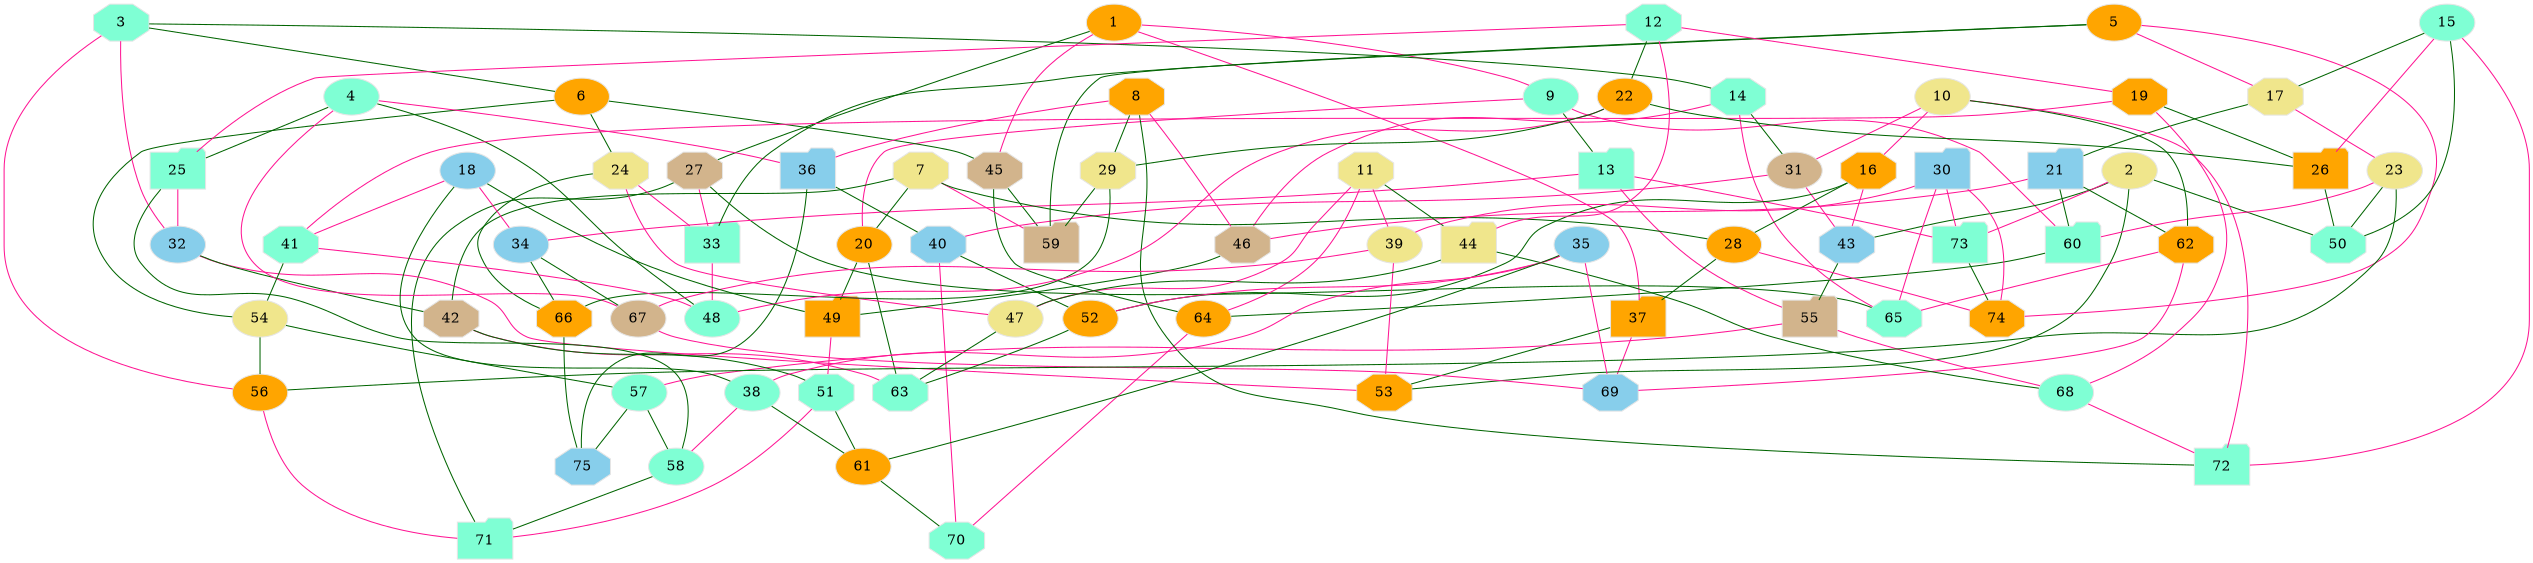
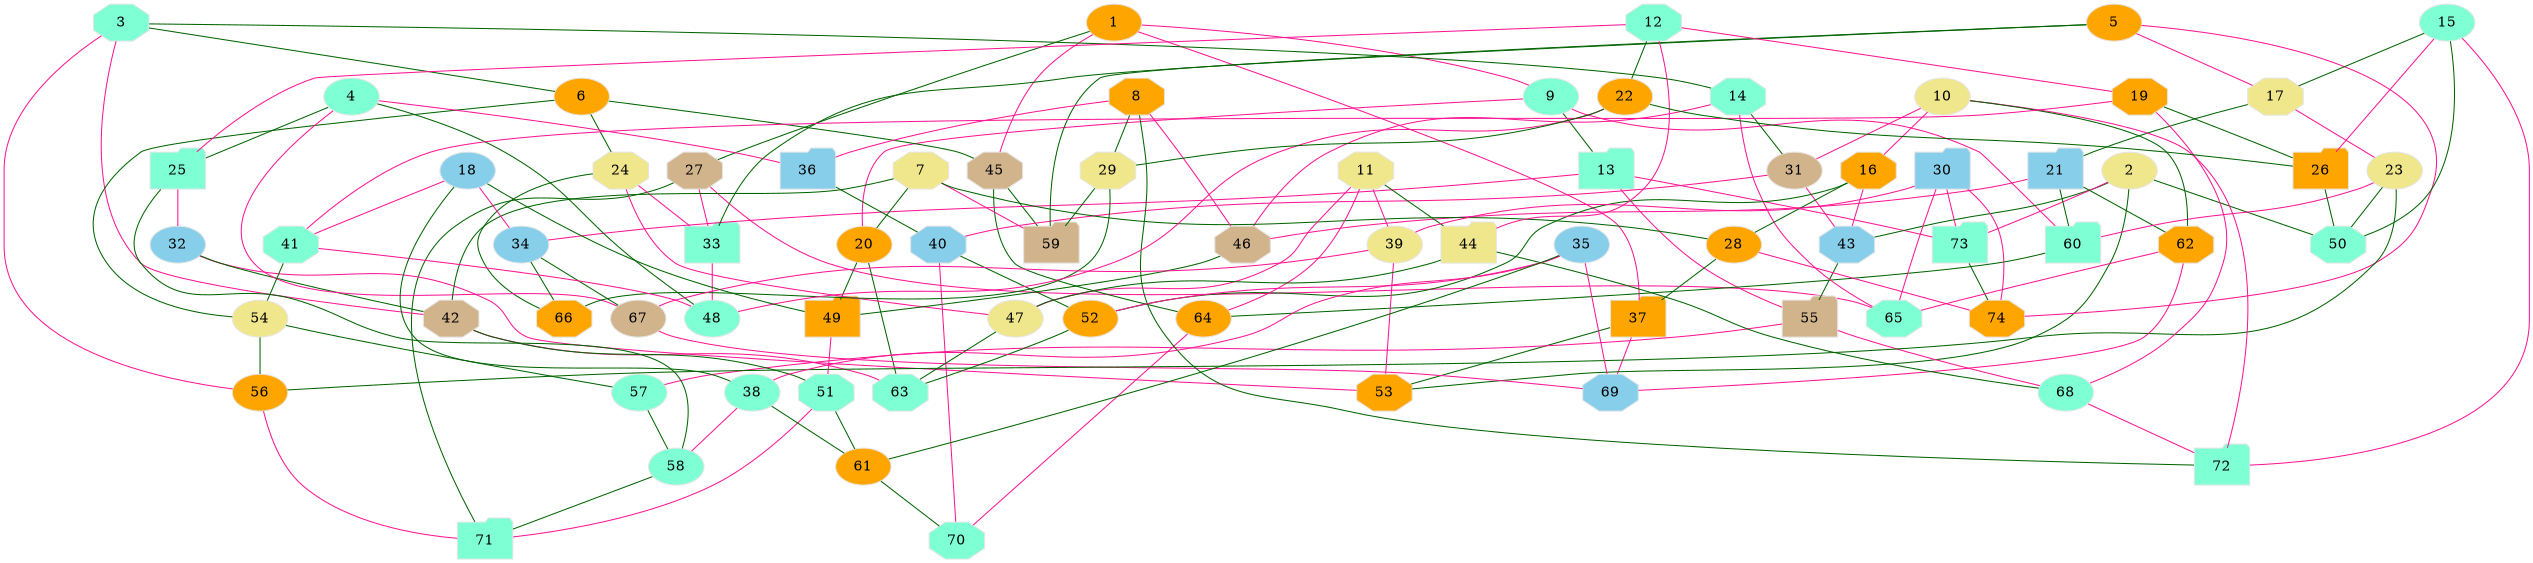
  graph {
    node [color=gray90 fillcolor=aquamarine shape=ellipse style=filled]
    edge [color=darkgreen]
    1 [fillcolor=orange]
    9
    27 [fillcolor=tan shape=octagon]
    37 [fillcolor=orange shape=folder]
    45 [fillcolor=tan shape=octagon]
    20 [fillcolor=orange]
    13 [shape=folder]
    60 [shape=folder]
    33 [shape=folder]
    65 [shape=octagon]
    71 [shape=folder]
    53 [fillcolor=orange shape=octagon]
    69 [fillcolor=skyblue shape=octagon]
    59 [fillcolor=tan shape=folder]
    64 [fillcolor=orange]
    2 [fillcolor=khaki]
    43 [fillcolor=skyblue shape=octagon]
    50 [shape=octagon]
    73 [shape=folder]
    55 [fillcolor=tan shape=folder]
    74 [fillcolor=orange shape=octagon]
    3 [shape=octagon]
    6 [fillcolor=orange]
    14 [shape=octagon]
    32 [fillcolor=skyblue]
    56 [fillcolor=orange]
    24 [fillcolor=khaki shape=octagon]
    54 [fillcolor=khaki]
    46 [fillcolor=tan shape=octagon]
    31 [fillcolor=tan]
    42 [fillcolor=tan shape=octagon]
    25 [shape=folder]
    4
    36 [fillcolor=skyblue shape=folder]
    48
    67 [fillcolor=tan]
    58
    40 [fillcolor=skyblue shape=octagon]
-   75 [fillcolor=skyblue shape=octagon]
    5 [fillcolor=orange]
    17 [fillcolor=khaki shape=octagon]
    21 [fillcolor=skyblue shape=folder]
    23 [fillcolor=khaki]
    47 [fillcolor=khaki]
    66 [fillcolor=orange shape=octagon]
    57
    7 [fillcolor=khaki shape=octagon]
    28 [fillcolor=orange]
    49 [fillcolor=orange shape=folder]
    63 [shape=octagon]
    51 [shape=octagon]
    8 [fillcolor=orange shape=octagon]
    29 [fillcolor=khaki shape=octagon]
    72 [shape=folder]
    34 [fillcolor=skyblue]
    10 [fillcolor=khaki]
    16 [fillcolor=orange shape=octagon]
    62 [fillcolor=orange shape=octagon]
    52 [fillcolor=orange]
    11 [fillcolor=khaki shape=octagon]
    39 [fillcolor=khaki]
    44 [fillcolor=khaki shape=folder]
    68
    70 [shape=octagon]
    12 [shape=octagon]
    19 [fillcolor=orange shape=octagon]
    22 [fillcolor=orange]
    26 [fillcolor=orange shape=folder]
    41 [shape=octagon]
    15
    18 [fillcolor=skyblue]
    38
    61 [fillcolor=orange]
    30 [fillcolor=skyblue shape=folder]
    35 [fillcolor=skyblue]
    1 -- 9 [color=deeppink]
    1 -- 27
    1 -- 37 [color=deeppink]
    1 -- 45 [color=deeppink]
    9 -- 20 [color=deeppink]
    9 -- 13
    9 -- 60 [color=deeppink]
    27 -- 33 [color=deeppink]
-   27 -- 65
+   27 -- 65 [color=deeppink]
    27 -- 71
    37 -- 53
    37 -- 69 [color=deeppink]
    45 -- 59
    45 -- 64
    20 -- 49
    20 -- 63
    13 -- 73 [color=deeppink]
    13 -- 55 [color=deeppink]
    13 -- 34 [color=deeppink]
    60 -- 64
    33 -- 48 [color=deeppink]
    64 -- 70 [color=deeppink]
    2 -- 53
    2 -- 43
    2 -- 50
    2 -- 73 [color=deeppink]
    43 -- 55
    73 -- 74
    55 -- 57 [color=deeppink]
    55 -- 68 [color=deeppink]
    3 -- 6
    3 -- 14
-   3 -- 32 [color=deeppink]
+   3 -- 42 [color=deeppink]
    3 -- 56 [color=deeppink]
    6 -- 45
    6 -- 24
    6 -- 54
    14 -- 65 [color=deeppink]
    14 -- 46 [color=deeppink]
    14 -- 31
    32 -- 53 [color=deeppink]
    32 -- 42
    56 -- 71 [color=deeppink]
    24 -- 33 [color=deeppink]
    24 -- 47 [color=deeppink]
    24 -- 66
    54 -- 56
    54 -- 57
    46 -- 49
    31 -- 43 [color=deeppink]
    31 -- 40 [color=deeppink]
    42 -- 63 [color=deeppink]
    42 -- 51
    25 -- 32 [color=deeppink]
    25 -- 58
    4 -- 25
    4 -- 36 [color=deeppink]
    4 -- 48
    4 -- 67 [color=deeppink]
    36 -- 40
-   36 -- 75
    67 -- 69 [color=deeppink]
    58 -- 71
    40 -- 52
    40 -- 70 [color=deeppink]
    5 -- 33
    5 -- 59
    5 -- 74 [color=deeppink]
    5 -- 17 [color=deeppink]
    17 -- 21
    17 -- 23 [color=deeppink]
    21 -- 60
    21 -- 46 [color=deeppink]
    21 -- 62
    23 -- 60 [color=deeppink]
    23 -- 50
    23 -- 56
    47 -- 63
-   66 -- 75
    57 -- 58
-   57 -- 75
    7 -- 20
    7 -- 59 [color=deeppink]
    7 -- 42
    7 -- 28
    28 -- 37
    28 -- 74 [color=deeppink]
    49 -- 51 [color=deeppink]
    51 -- 71 [color=deeppink]
    51 -- 61
    8 -- 46 [color=deeppink]
    8 -- 36 [color=deeppink]
    8 -- 29
    8 -- 72
    29 -- 59
    29 -- 66
    34 -- 67
    34 -- 66
    10 -- 31 [color=deeppink]
    10 -- 72 [color=deeppink]
    10 -- 16 [color=deeppink]
    10 -- 62
    16 -- 43 [color=deeppink]
    16 -- 28
    16 -- 52
    62 -- 65 [color=deeppink]
    62 -- 69 [color=deeppink]
    52 -- 63
    11 -- 64 [color=deeppink]
    11 -- 47 [color=deeppink]
    11 -- 39 [color=deeppink]
    11 -- 44
    39 -- 53 [color=deeppink]
    39 -- 67 [color=deeppink]
    44 -- 47
    44 -- 68
    68 -- 72 [color=deeppink]
    12 -- 25 [color=deeppink]
    12 -- 44 [color=deeppink]
    12 -- 19 [color=deeppink]
    12 -- 22
    19 -- 68 [color=deeppink]
    19 -- 26
    19 -- 41 [color=deeppink]
    22 -- 48 [color=deeppink]
    22 -- 29
    22 -- 26
    26 -- 50
    41 -- 54
    41 -- 48 [color=deeppink]
    15 -- 50
    15 -- 17
    15 -- 72 [color=deeppink]
    15 -- 26 [color=deeppink]
    18 -- 49
    18 -- 34 [color=deeppink]
    18 -- 41 [color=deeppink]
    18 -- 38
    38 -- 58 [color=deeppink]
    38 -- 61
    61 -- 70
    30 -- 65 [color=deeppink]
    30 -- 73 [color=deeppink]
    30 -- 74 [color=deeppink]
    30 -- 39 [color=deeppink]
    35 -- 69 [color=deeppink]
    35 -- 52 [color=deeppink]
    35 -- 38 [color=deeppink]
    35 -- 61
  }
